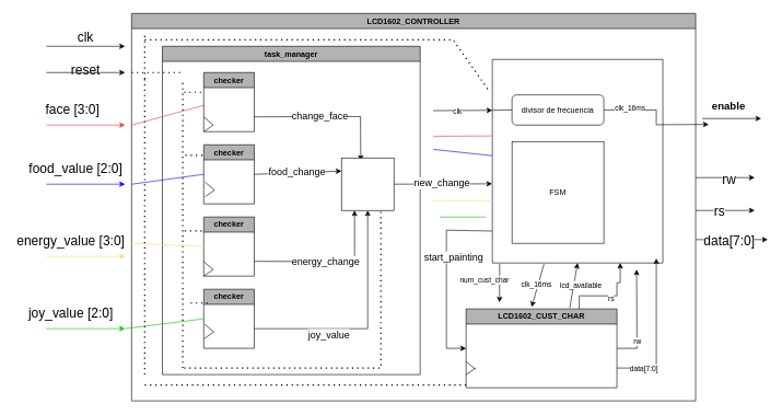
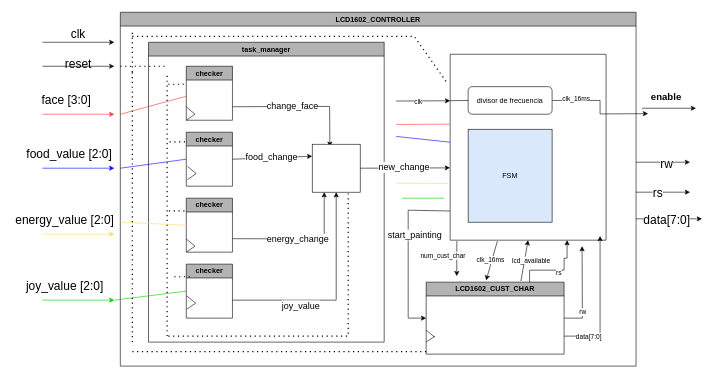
  <mxCell id="0" />
  <mxCell id="1" parent="0" />
  <mxCell id="2" value="LCD1602_CONTROLLER" style="swimlane;whiteSpace=wrap;html=1;fillColor=#B3B3B3;" vertex="1" parent="1"><mxGeometry x="200" y="20" width="860" height="590" as="geometry" /></mxCell>
  <mxCell id="3" value="task_manager" style="swimlane;whiteSpace=wrap;html=1;startSize=23;fillColor=#B3B3B3;" vertex="1" parent="2"><mxGeometry x="47" y="50" width="393" height="500" as="geometry" /></mxCell>
  <mxCell id="4" value="checker" style="swimlane;whiteSpace=wrap;html=1;fillColor=#B3B3B3;" vertex="1" parent="3"><mxGeometry x="63" y="40" width="77" height="90" as="geometry" /></mxCell>
  <mxCell id="5" value="" style="endArrow=none;html=1;rounded=0;exitX=0;exitY=1;exitDx=0;exitDy=0;" edge="1" parent="3" source="4"><mxGeometry width="50" height="50" relative="1" as="geometry"><mxPoint x="147.5" y="150" as="sourcePoint" /><mxPoint x="77.5" y="120" as="targetPoint" /></mxGeometry></mxCell>
  <mxCell id="6" value="" style="endArrow=none;html=1;rounded=0;exitX=0;exitY=0.75;exitDx=0;exitDy=0;" edge="1" parent="3" source="4"><mxGeometry width="50" height="50" relative="1" as="geometry"><mxPoint x="67.5" y="110" as="sourcePoint" /><mxPoint x="77.5" y="120" as="targetPoint" /></mxGeometry></mxCell>
  <mxCell id="7" value="" style="endArrow=none;dashed=1;html=1;dashPattern=1 3;strokeWidth=2;rounded=0;" edge="1" parent="3"><mxGeometry width="50" height="50" relative="1" as="geometry"><mxPoint x="31" y="490" as="sourcePoint" /><mxPoint x="31" y="50" as="targetPoint" /></mxGeometry></mxCell>
  <mxCell id="8" value="" style="endArrow=classic;html=1;rounded=0;exitX=1;exitY=0.75;exitDx=0;exitDy=0;entryX=0.368;entryY=0.055;entryDx=0;entryDy=0;entryPerimeter=0;" edge="1" parent="3" source="4" target="10"><mxGeometry width="50" height="50" relative="1" as="geometry"><mxPoint x="135" y="90" as="sourcePoint" /><mxPoint x="218" y="155" as="targetPoint" /><Array as="points"><mxPoint x="253" y="107" /><mxPoint x="302" y="107" /></Array></mxGeometry></mxCell>
  <mxCell id="9" value="change_face" style="edgeLabel;html=1;align=center;verticalAlign=middle;resizable=0;points=[];fontSize=15;" vertex="1" connectable="0" parent="8"><mxGeometry x="-0.019" y="-1" relative="1" as="geometry"><mxPoint x="-13" y="-3" as="offset" /></mxGeometry></mxCell>
  <mxCell id="10" value="" style="whiteSpace=wrap;html=1;aspect=fixed;" vertex="1" parent="3"><mxGeometry x="273" y="170" width="80" height="80" as="geometry" /></mxCell>
  <mxCell id="11" value="checker" style="swimlane;whiteSpace=wrap;html=1;startSize=23;fillColor=#B3B3B3;" vertex="1" parent="3"><mxGeometry x="63" y="150" width="77" height="90" as="geometry" /></mxCell>
  <mxCell id="12" value="checker" style="swimlane;whiteSpace=wrap;html=1;startSize=23;fillColor=#B3B3B3;" vertex="1" parent="3"><mxGeometry x="63" y="260" width="77" height="90" as="geometry" /></mxCell>
  <mxCell id="13" value="" style="endArrow=none;html=1;rounded=0;exitX=0;exitY=1;exitDx=0;exitDy=0;" edge="1" parent="12"><mxGeometry width="50" height="50" relative="1" as="geometry"><mxPoint y="90" as="sourcePoint" /><mxPoint x="14.5" y="80" as="targetPoint" /></mxGeometry></mxCell>
  <mxCell id="14" value="" style="endArrow=none;html=1;rounded=0;exitX=0;exitY=0.75;exitDx=0;exitDy=0;" edge="1" parent="12"><mxGeometry width="50" height="50" relative="1" as="geometry"><mxPoint y="68" as="sourcePoint" /><mxPoint x="14.5" y="80" as="targetPoint" /></mxGeometry></mxCell>
  <mxCell id="15" value="checker" style="swimlane;whiteSpace=wrap;html=1;startSize=23;fillColor=#B3B3B3;" vertex="1" parent="3"><mxGeometry x="63" y="370" width="77" height="90" as="geometry" /></mxCell>
  <mxCell id="16" value="" style="endArrow=classic;html=1;rounded=0;exitX=1;exitY=0.5;exitDx=0;exitDy=0;entryX=0;entryY=0.25;entryDx=0;entryDy=0;" edge="1" parent="3" source="11" target="10"><mxGeometry width="50" height="50" relative="1" as="geometry"><mxPoint x="473" y="160" as="sourcePoint" /><mxPoint x="523" y="110" as="targetPoint" /></mxGeometry></mxCell>
  <mxCell id="17" value="food_change" style="edgeLabel;html=1;align=center;verticalAlign=middle;resizable=0;points=[];fontSize=15;" vertex="1" connectable="0" parent="16"><mxGeometry x="-0.283" y="-4" relative="1" as="geometry"><mxPoint x="16" y="-7" as="offset" /></mxGeometry></mxCell>
  <mxCell id="18" value="" style="endArrow=classic;html=1;rounded=0;exitX=1;exitY=0.75;exitDx=0;exitDy=0;entryX=0.25;entryY=1;entryDx=0;entryDy=0;" edge="1" parent="3" source="12" target="10"><mxGeometry width="50" height="50" relative="1" as="geometry"><mxPoint x="473" y="160" as="sourcePoint" /><mxPoint x="293" y="300" as="targetPoint" /><Array as="points"><mxPoint x="293" y="328" /></Array></mxGeometry></mxCell>
  <mxCell id="19" value="energy_change" style="edgeLabel;html=1;align=center;verticalAlign=middle;resizable=0;points=[];fontSize=15;" vertex="1" connectable="0" parent="18"><mxGeometry x="-0.054" relative="1" as="geometry"><mxPoint as="offset" /></mxGeometry></mxCell>
  <mxCell id="20" value="" style="endArrow=classic;html=1;rounded=0;entryX=0.5;entryY=1;entryDx=0;entryDy=0;" edge="1" parent="3" target="10"><mxGeometry width="50" height="50" relative="1" as="geometry"><mxPoint x="140" y="430" as="sourcePoint" /><mxPoint x="190" y="380" as="targetPoint" /><Array as="points"><mxPoint x="313" y="430" /></Array></mxGeometry></mxCell>
  <mxCell id="21" value="joy_value" style="edgeLabel;html=1;align=center;verticalAlign=middle;resizable=0;points=[];fontSize=15;" vertex="1" connectable="0" parent="20"><mxGeometry x="0.162" y="-5" relative="1" as="geometry"><mxPoint x="-65" y="40" as="offset" /></mxGeometry></mxCell>
  <mxCell id="22" value="" style="endArrow=none;dashed=1;html=1;dashPattern=1 3;strokeWidth=2;rounded=0;entryX=0.75;entryY=1;entryDx=0;entryDy=0;" edge="1" parent="3" target="10"><mxGeometry width="50" height="50" relative="1" as="geometry"><mxPoint x="33" y="490" as="sourcePoint" /><mxPoint x="333" y="400" as="targetPoint" /><Array as="points"><mxPoint x="333" y="490" /></Array></mxGeometry></mxCell>
  <mxCell id="23" value="" style="endArrow=classic;html=1;rounded=0;entryX=0;entryY=0.25;entryDx=0;entryDy=0;" edge="1" parent="2" target="25"><mxGeometry width="50" height="50" relative="1" as="geometry"><mxPoint x="460" y="148" as="sourcePoint" /><mxPoint x="540" y="50" as="targetPoint" /></mxGeometry></mxCell>
  <mxCell id="24" value="clk" style="edgeLabel;html=1;align=center;verticalAlign=middle;resizable=0;points=[];" vertex="1" connectable="0" parent="23"><mxGeometry x="-0.199" y="-1" relative="1" as="geometry"><mxPoint as="offset" /></mxGeometry></mxCell>
  <mxCell id="25" value="" style="swimlane;startSize=0;" vertex="1" parent="2"><mxGeometry x="550" y="70" width="260" height="310" as="geometry" /></mxCell>
  <mxCell id="26" style="edgeStyle=orthogonalEdgeStyle;rounded=0;orthogonalLoop=1;jettySize=auto;html=1;" edge="1" parent="25" source="28"><mxGeometry relative="1" as="geometry"><mxPoint x="330" y="99" as="targetPoint" /></mxGeometry></mxCell>
  <mxCell id="27" value="clk_16ms" style="edgeLabel;html=1;align=center;verticalAlign=middle;resizable=0;points=[];" vertex="1" connectable="0" parent="26"><mxGeometry x="-0.577" y="4" relative="1" as="geometry"><mxPoint as="offset" /></mxGeometry></mxCell>
  <mxCell id="28" value="divisor de frecuencia" style="whiteSpace=wrap;html=1;rounded=1;" vertex="1" parent="25"><mxGeometry x="30" y="54" width="140" height="46" as="geometry" /></mxCell>
- <mxCell id="29" value="FSM" style="rounded=0;whiteSpace=wrap;html=1;" vertex="1" parent="25"><mxGeometry x="30" y="125" width="140" height="155" as="geometry" /></mxCell>
+ <mxCell id="29" value="FSM" style="rounded=0;whiteSpace=wrap;html=1;fillColor=#dae8fc;" vertex="1" parent="25"><mxGeometry x="30" y="125" width="140" height="155" as="geometry" /></mxCell>
  <mxCell id="30" value="" style="endArrow=none;html=1;rounded=0;exitX=0;exitY=0.5;exitDx=0;exitDy=0;entryX=0;entryY=0.25;entryDx=0;entryDy=0;" edge="1" parent="25" source="28" target="25"><mxGeometry width="50" height="50" relative="1" as="geometry"><mxPoint x="-190" y="330" as="sourcePoint" /><mxPoint x="-140" y="280" as="targetPoint" /></mxGeometry></mxCell>
  <mxCell id="31" value="" style="endArrow=classic;html=1;rounded=0;exitX=0.043;exitY=1.005;exitDx=0;exitDy=0;exitPerimeter=0;" edge="1" parent="2" source="25"><mxGeometry width="50" height="50" relative="1" as="geometry"><mxPoint x="500" y="314" as="sourcePoint" /><mxPoint x="561" y="440" as="targetPoint" /></mxGeometry></mxCell>
  <mxCell id="32" value="num_cust_char" style="edgeLabel;html=1;align=center;verticalAlign=middle;resizable=0;points=[];" vertex="1" connectable="0" parent="31"><mxGeometry x="-0.03" y="-1" relative="1" as="geometry"><mxPoint x="-23" y="-4" as="offset" /></mxGeometry></mxCell>
  <mxCell id="33" value="" style="endArrow=classic;html=1;rounded=0;exitX=0.303;exitY=1.005;exitDx=0;exitDy=0;exitPerimeter=0;entryX=0.064;entryY=-0.12;entryDx=0;entryDy=0;entryPerimeter=0;" edge="1" parent="2" source="25"><mxGeometry width="50" height="50" relative="1" as="geometry"><mxPoint x="610" y="370" as="sourcePoint" /><mxPoint x="610" y="447" as="targetPoint" /></mxGeometry></mxCell>
  <mxCell id="34" value="face" style="edgeLabel;html=1;align=center;verticalAlign=middle;resizable=0;points=[];" vertex="1" connectable="0" parent="33"><mxGeometry x="-0.03" y="-1" relative="1" as="geometry"><mxPoint as="offset" /></mxGeometry></mxCell>
  <mxCell id="35" value="clk_16ms" style="edgeLabel;html=1;align=center;verticalAlign=middle;resizable=0;points=[];" vertex="1" connectable="0" parent="33"><mxGeometry x="-0.018" y="-3" relative="1" as="geometry"><mxPoint as="offset" /></mxGeometry></mxCell>
  <mxCell id="36" style="edgeStyle=orthogonalEdgeStyle;rounded=0;orthogonalLoop=1;jettySize=auto;html=1;" edge="1" parent="2" source="40"><mxGeometry relative="1" as="geometry"><mxPoint x="770" y="390" as="targetPoint" /></mxGeometry></mxCell>
  <mxCell id="37" value="rw" style="edgeLabel;html=1;align=center;verticalAlign=middle;resizable=0;points=[];" vertex="1" connectable="0" parent="36"><mxGeometry x="-0.456" relative="1" as="geometry"><mxPoint as="offset" /></mxGeometry></mxCell>
  <mxCell id="38" style="edgeStyle=orthogonalEdgeStyle;rounded=0;orthogonalLoop=1;jettySize=auto;html=1;exitX=0.75;exitY=0;exitDx=0;exitDy=0;entryX=0.75;entryY=1;entryDx=0;entryDy=0;" edge="1" parent="2" source="40" target="25"><mxGeometry relative="1" as="geometry"><Array as="points"><mxPoint x="683" y="430" /><mxPoint x="740" y="430" /><mxPoint x="740" y="410" /><mxPoint x="745" y="410" /></Array></mxGeometry></mxCell>
  <mxCell id="39" value="rs" style="edgeLabel;html=1;align=center;verticalAlign=middle;resizable=0;points=[];" vertex="1" connectable="0" parent="38"><mxGeometry x="0.029" y="-3" relative="1" as="geometry"><mxPoint as="offset" /></mxGeometry></mxCell>
  <mxCell id="40" value="&lt;span style=&quot;text-wrap: nowrap;&quot;&gt;LCD1602_CUST_CHAR&lt;/span&gt;" style="swimlane;whiteSpace=wrap;html=1;fillColor=#B3B3B3;" vertex="1" parent="2"><mxGeometry x="510" y="450" width="230" height="120" as="geometry" /></mxCell>
  <mxCell id="41" value="" style="endArrow=none;html=1;rounded=0;exitX=0;exitY=1;exitDx=0;exitDy=0;" edge="1" parent="40"><mxGeometry width="50" height="50" relative="1" as="geometry"><mxPoint y="100" as="sourcePoint" /><mxPoint x="14.5" y="90" as="targetPoint" /></mxGeometry></mxCell>
  <mxCell id="42" value="" style="endArrow=none;html=1;rounded=0;exitX=0;exitY=0.75;exitDx=0;exitDy=0;" edge="1" parent="40"><mxGeometry width="50" height="50" relative="1" as="geometry"><mxPoint y="80" as="sourcePoint" /><mxPoint x="14.5" y="92" as="targetPoint" /></mxGeometry></mxCell>
  <mxCell id="43" value="" style="endArrow=classic;html=1;rounded=0;exitX=-0.001;exitY=0.843;exitDx=0;exitDy=0;entryX=0;entryY=0.5;entryDx=0;entryDy=0;exitPerimeter=0;" edge="1" parent="2" source="25" target="40"><mxGeometry width="50" height="50" relative="1" as="geometry"><mxPoint x="510" y="290" as="sourcePoint" /><mxPoint x="480" y="470" as="targetPoint" /><Array as="points"><mxPoint x="480" y="330" /><mxPoint x="480" y="450" /><mxPoint x="480" y="510" /></Array></mxGeometry></mxCell>
  <mxCell id="44" value="start_painting" style="edgeLabel;html=1;align=center;verticalAlign=middle;resizable=0;points=[];fontSize=15;" vertex="1" connectable="0" parent="43"><mxGeometry x="-0.018" y="-2" relative="1" as="geometry"><mxPoint x="12" y="-27" as="offset" /></mxGeometry></mxCell>
  <mxCell id="45" value="" style="endArrow=classic;html=1;rounded=0;entryX=0.5;entryY=1;entryDx=0;entryDy=0;exitX=0.687;exitY=-0.014;exitDx=0;exitDy=0;exitPerimeter=0;" edge="1" parent="2" source="40" target="25"><mxGeometry width="50" height="50" relative="1" as="geometry"><mxPoint x="665" y="440" as="sourcePoint" /><mxPoint x="690" y="400" as="targetPoint" /></mxGeometry></mxCell>
  <mxCell id="46" value="lcd_available" style="edgeLabel;html=1;align=center;verticalAlign=middle;resizable=0;points=[];" vertex="1" connectable="0" parent="45"><mxGeometry x="0.004" y="2" relative="1" as="geometry"><mxPoint x="12" as="offset" /></mxGeometry></mxCell>
  <mxCell id="47" value="" style="endArrow=none;dashed=1;html=1;dashPattern=1 3;strokeWidth=2;rounded=0;" edge="1" parent="2"><mxGeometry width="50" height="50" relative="1" as="geometry"><mxPoint x="20" y="566" as="sourcePoint" /><mxPoint x="510" y="566" as="targetPoint" /></mxGeometry></mxCell>
  <mxCell id="48" value="" style="endArrow=none;dashed=1;html=1;dashPattern=1 3;strokeWidth=2;rounded=0;" edge="1" parent="2"><mxGeometry width="50" height="50" relative="1" as="geometry"><mxPoint x="20" y="100" as="sourcePoint" /><mxPoint x="20" y="30" as="targetPoint" /></mxGeometry></mxCell>
  <mxCell id="49" value="" style="endArrow=none;dashed=1;html=1;dashPattern=1 3;strokeWidth=2;rounded=0;entryX=-0.014;entryY=0.161;entryDx=0;entryDy=0;entryPerimeter=0;" edge="1" parent="2" target="25"><mxGeometry width="50" height="50" relative="1" as="geometry"><mxPoint x="20" y="40" as="sourcePoint" /><mxPoint x="70" as="targetPoint" /><Array as="points"><mxPoint x="320" y="40" /><mxPoint x="490" y="40" /></Array></mxGeometry></mxCell>
  <mxCell id="50" value="" style="endArrow=none;html=1;rounded=0;strokeColor=#FF3333;entryX=-0.004;entryY=0.376;entryDx=0;entryDy=0;entryPerimeter=0;" edge="1" parent="2" target="25"><mxGeometry width="50" height="50" relative="1" as="geometry"><mxPoint x="460" y="187" as="sourcePoint" /><mxPoint x="533" y="170" as="targetPoint" /></mxGeometry></mxCell>
  <mxCell id="51" value="" style="endArrow=none;html=1;rounded=0;strokeColor=#FFD966;entryX=-0.014;entryY=0.695;entryDx=0;entryDy=0;entryPerimeter=0;" edge="1" parent="2" target="25"><mxGeometry width="50" height="50" relative="1" as="geometry"><mxPoint x="460" y="285" as="sourcePoint" /><mxPoint x="520" y="285" as="targetPoint" /></mxGeometry></mxCell>
  <mxCell id="52" value="" style="endArrow=classic;html=1;rounded=0;exitX=1;exitY=0.5;exitDx=0;exitDy=0;entryX=-0.001;entryY=0.611;entryDx=0;entryDy=0;entryPerimeter=0;" edge="1" parent="2" source="10" target="25"><mxGeometry width="50" height="50" relative="1" as="geometry"><mxPoint x="520" y="210" as="sourcePoint" /><mxPoint x="530" y="260" as="targetPoint" /></mxGeometry></mxCell>
  <mxCell id="53" value="new_change" style="edgeLabel;html=1;align=center;verticalAlign=middle;resizable=0;points=[];fontSize=15;" vertex="1" connectable="0" parent="52"><mxGeometry x="0.32" y="2" relative="1" as="geometry"><mxPoint x="-26" as="offset" /></mxGeometry></mxCell>
  <mxCell id="54" value="" style="endArrow=none;html=1;rounded=0;strokeColor=#00CC00;" edge="1" parent="2"><mxGeometry width="50" height="50" relative="1" as="geometry"><mxPoint x="470" y="310" as="sourcePoint" /><mxPoint x="540" y="310" as="targetPoint" /></mxGeometry></mxCell>
  <mxCell id="55" value="" style="endArrow=classic;html=1;rounded=0;" edge="1" parent="1"><mxGeometry width="50" height="50" relative="1" as="geometry"><mxPoint x="70" y="70" as="sourcePoint" /><mxPoint x="190" y="70" as="targetPoint" /></mxGeometry></mxCell>
  <mxCell id="56" value="" style="endArrow=classic;html=1;rounded=0;" edge="1" parent="1"><mxGeometry width="50" height="50" relative="1" as="geometry"><mxPoint x="70" y="110" as="sourcePoint" /><mxPoint x="190" y="110" as="targetPoint" /></mxGeometry></mxCell>
  <mxCell id="57" value="" style="endArrow=classic;html=1;rounded=0;strokeColor=#FF3333;" edge="1" parent="1"><mxGeometry width="50" height="50" relative="1" as="geometry"><mxPoint x="70" y="190" as="sourcePoint" /><mxPoint x="190" y="190" as="targetPoint" /></mxGeometry></mxCell>
  <mxCell id="58" value="" style="endArrow=classic;html=1;rounded=0;fillColor=#B5739D;strokeColor=#0000FF;" edge="1" parent="1"><mxGeometry width="50" height="50" relative="1" as="geometry"><mxPoint x="70" y="280" as="sourcePoint" /><mxPoint x="190" y="280" as="targetPoint" /></mxGeometry></mxCell>
  <mxCell id="59" value="" style="endArrow=classic;html=1;rounded=0;strokeColor=#FFD966;" edge="1" parent="1"><mxGeometry width="50" height="50" relative="1" as="geometry"><mxPoint x="70" y="390" as="sourcePoint" /><mxPoint x="190" y="390" as="targetPoint" /></mxGeometry></mxCell>
  <mxCell id="60" value="" style="endArrow=classic;html=1;rounded=0;strokeColor=#00CC00;" edge="1" parent="1"><mxGeometry width="50" height="50" relative="1" as="geometry"><mxPoint x="70" y="500" as="sourcePoint" /><mxPoint x="190" y="500" as="targetPoint" /></mxGeometry></mxCell>
  <mxCell id="61" value="reset" style="text;html=1;align=center;verticalAlign=middle;whiteSpace=wrap;rounded=0;fontSize=20;" vertex="1" parent="1"><mxGeometry x="100" y="90" width="60" height="30" as="geometry" /></mxCell>
  <mxCell id="62" value="clk" style="text;html=1;align=center;verticalAlign=middle;whiteSpace=wrap;rounded=0;fontSize=20;" vertex="1" parent="1"><mxGeometry x="100" y="40" width="60" height="30" as="geometry" /></mxCell>
  <mxCell id="63" value="face [3:0]" style="text;html=1;align=center;verticalAlign=middle;whiteSpace=wrap;rounded=0;fontSize=20;strokeColor=none;fillColor=none;" vertex="1" parent="1"><mxGeometry x="60" y="150" width="100" height="30" as="geometry" /></mxCell>
  <mxCell id="64" value="food_value [2:0]" style="text;html=1;align=center;verticalAlign=middle;whiteSpace=wrap;rounded=0;fontSize=20;strokeColor=none;fillColor=none;" vertex="1" parent="1"><mxGeometry x="40" y="240" width="150" height="30" as="geometry" /></mxCell>
- <mxCell id="65" value="energy_value [3:0]" style="text;html=1;align=center;verticalAlign=middle;whiteSpace=wrap;rounded=0;fontSize=20;strokeColor=none;fillColor=none;" vertex="1" parent="1"><mxGeometry x="20" y="350" width="175" height="30" as="geometry" /></mxCell>
+ <mxCell id="65" value="energy_value [2:0]" style="text;html=1;align=center;verticalAlign=middle;whiteSpace=wrap;rounded=0;fontSize=20;strokeColor=none;fillColor=none;" vertex="1" parent="1"><mxGeometry x="20" y="350" width="175" height="30" as="geometry" /></mxCell>
  <mxCell id="66" value="joy_value [2:0]" style="text;html=1;align=center;verticalAlign=middle;whiteSpace=wrap;rounded=0;fontSize=20;strokeColor=none;fillColor=none;" vertex="1" parent="1"><mxGeometry x="40" y="460" width="135" height="30" as="geometry" /></mxCell>
  <mxCell id="67" value="" style="endArrow=none;dashed=1;html=1;dashPattern=1 3;strokeWidth=2;rounded=0;" edge="1" parent="1"><mxGeometry width="50" height="50" relative="1" as="geometry"><mxPoint x="200" y="110" as="sourcePoint" /><mxPoint x="280" y="110" as="targetPoint" /></mxGeometry></mxCell>
  <mxCell id="68" value="" style="endArrow=none;dashed=1;html=1;dashPattern=1 3;strokeWidth=2;rounded=0;" edge="1" parent="1"><mxGeometry width="50" height="50" relative="1" as="geometry"><mxPoint x="280" y="140" as="sourcePoint" /><mxPoint x="310" y="140" as="targetPoint" /></mxGeometry></mxCell>
  <mxCell id="69" value="" style="endArrow=none;html=1;rounded=0;strokeColor=#FF3333;" edge="1" parent="1"><mxGeometry width="50" height="50" relative="1" as="geometry"><mxPoint x="200" y="190" as="sourcePoint" /><mxPoint x="310" y="160" as="targetPoint" /></mxGeometry></mxCell>
  <mxCell id="70" value="" style="endArrow=none;html=1;rounded=0;exitX=0;exitY=1;exitDx=0;exitDy=0;" edge="1" parent="1"><mxGeometry width="50" height="50" relative="1" as="geometry"><mxPoint x="312" y="299" as="sourcePoint" /><mxPoint x="326.5" y="289" as="targetPoint" /></mxGeometry></mxCell>
  <mxCell id="71" value="" style="endArrow=none;html=1;rounded=0;exitX=0;exitY=0.75;exitDx=0;exitDy=0;" edge="1" parent="1"><mxGeometry width="50" height="50" relative="1" as="geometry"><mxPoint x="312" y="277" as="sourcePoint" /><mxPoint x="326.5" y="289" as="targetPoint" /></mxGeometry></mxCell>
  <mxCell id="72" value="" style="endArrow=none;html=1;rounded=0;exitX=0;exitY=1;exitDx=0;exitDy=0;" edge="1" parent="1"><mxGeometry width="50" height="50" relative="1" as="geometry"><mxPoint x="311" y="515" as="sourcePoint" /><mxPoint x="325.5" y="505" as="targetPoint" /></mxGeometry></mxCell>
  <mxCell id="73" value="" style="endArrow=none;html=1;rounded=0;exitX=0;exitY=0.75;exitDx=0;exitDy=0;" edge="1" parent="1"><mxGeometry width="50" height="50" relative="1" as="geometry"><mxPoint x="311" y="493" as="sourcePoint" /><mxPoint x="325.5" y="505" as="targetPoint" /></mxGeometry></mxCell>
  <mxCell id="74" value="" style="endArrow=none;html=1;rounded=0;entryX=0;entryY=0.5;entryDx=0;entryDy=0;strokeColor=#0000FF;" edge="1" parent="1" target="11"><mxGeometry width="50" height="50" relative="1" as="geometry"><mxPoint x="200" y="280" as="sourcePoint" /><mxPoint x="760" y="320" as="targetPoint" /></mxGeometry></mxCell>
  <mxCell id="75" value="" style="endArrow=none;html=1;rounded=0;entryX=0;entryY=0.5;entryDx=0;entryDy=0;strokeColor=#FFD966;" edge="1" parent="1" target="12"><mxGeometry width="50" height="50" relative="1" as="geometry"><mxPoint x="200" y="370" as="sourcePoint" /><mxPoint x="760" y="320" as="targetPoint" /></mxGeometry></mxCell>
  <mxCell id="76" value="" style="endArrow=none;html=1;rounded=0;entryX=0;entryY=0.5;entryDx=0;entryDy=0;strokeColor=#00CC00;" edge="1" parent="1" target="15"><mxGeometry width="50" height="50" relative="1" as="geometry"><mxPoint x="190" y="500" as="sourcePoint" /><mxPoint x="390" y="320" as="targetPoint" /></mxGeometry></mxCell>
  <mxCell id="77" value="" style="endArrow=classic;html=1;rounded=0;" edge="1" parent="1"><mxGeometry width="50" height="50" relative="1" as="geometry"><mxPoint x="1060" y="320" as="sourcePoint" /><mxPoint x="1150" y="320" as="targetPoint" /></mxGeometry></mxCell>
  <mxCell id="78" value="rs" style="edgeLabel;html=1;align=center;verticalAlign=middle;resizable=0;points=[];fontSize=20;" vertex="1" connectable="0" parent="77"><mxGeometry x="-0.218" y="1" relative="1" as="geometry"><mxPoint as="offset" /></mxGeometry></mxCell>
  <mxCell id="79" value="" style="endArrow=classic;html=1;rounded=0;" edge="1" parent="1"><mxGeometry width="50" height="50" relative="1" as="geometry"><mxPoint x="1060" y="270" as="sourcePoint" /><mxPoint x="1150" y="270" as="targetPoint" /></mxGeometry></mxCell>
  <mxCell id="80" value="rw" style="edgeLabel;html=1;align=center;verticalAlign=middle;resizable=0;points=[];fontSize=20;" vertex="1" connectable="0" parent="79"><mxGeometry x="-0.271" y="-1" relative="1" as="geometry"><mxPoint x="17" as="offset" /></mxGeometry></mxCell>
  <mxCell id="81" value="" style="endArrow=classic;html=1;rounded=0;" edge="1" parent="1"><mxGeometry width="50" height="50" relative="1" as="geometry"><mxPoint x="1060" y="364.41" as="sourcePoint" /><mxPoint x="1170" y="364.41" as="targetPoint" /></mxGeometry></mxCell>
  <mxCell id="82" value="data[7:0]" style="edgeLabel;html=1;align=center;verticalAlign=middle;resizable=0;points=[];fontSize=20;" vertex="1" connectable="0" parent="81"><mxGeometry x="-0.166" y="4" relative="1" as="geometry"><mxPoint x="4" y="5" as="offset" /></mxGeometry></mxCell>
  <mxCell id="83" value="" style="endArrow=classic;html=1;rounded=0;" edge="1" parent="1"><mxGeometry width="50" height="50" relative="1" as="geometry"><mxPoint x="1070" y="180" as="sourcePoint" /><mxPoint x="1160" y="180" as="targetPoint" /></mxGeometry></mxCell>
  <mxCell id="84" value="enable" style="edgeLabel;html=1;align=center;verticalAlign=middle;resizable=0;points=[];fontStyle=1;fontSize=16;" vertex="1" connectable="0" parent="83"><mxGeometry x="-0.037" relative="1" as="geometry"><mxPoint x="-4" y="-20" as="offset" /></mxGeometry></mxCell>
  <mxCell id="85" value="" style="endArrow=classic;html=1;rounded=0;" edge="1" parent="1"><mxGeometry width="50" height="50" relative="1" as="geometry"><mxPoint x="940" y="560" as="sourcePoint" /><mxPoint x="1000" y="393" as="targetPoint" /><Array as="points"><mxPoint x="1000" y="560" /></Array></mxGeometry></mxCell>
  <mxCell id="86" value="data[7:0]" style="edgeLabel;html=1;align=center;verticalAlign=middle;resizable=0;points=[];" vertex="1" connectable="0" parent="85"><mxGeometry x="-0.779" y="1" relative="1" as="geometry"><mxPoint x="15" y="1" as="offset" /></mxGeometry></mxCell>
  <mxCell id="87" value="" style="endArrow=none;dashed=1;html=1;dashPattern=1 3;strokeWidth=2;rounded=0;" edge="1" parent="1"><mxGeometry width="50" height="50" relative="1" as="geometry"><mxPoint x="220" y="570" as="sourcePoint" /><mxPoint x="220" y="120" as="targetPoint" /></mxGeometry></mxCell>
  <mxCell id="88" value="" style="endArrow=none;dashed=1;html=1;dashPattern=1 3;strokeWidth=2;rounded=0;" edge="1" parent="1"><mxGeometry width="50" height="50" relative="1" as="geometry"><mxPoint x="282" y="236" as="sourcePoint" /><mxPoint x="312" y="236" as="targetPoint" /></mxGeometry></mxCell>
  <mxCell id="89" value="" style="endArrow=none;dashed=1;html=1;dashPattern=1 3;strokeWidth=2;rounded=0;" edge="1" parent="1"><mxGeometry width="50" height="50" relative="1" as="geometry"><mxPoint x="281" y="351" as="sourcePoint" /><mxPoint x="311" y="351" as="targetPoint" /></mxGeometry></mxCell>
  <mxCell id="90" value="" style="endArrow=none;dashed=1;html=1;dashPattern=1 3;strokeWidth=2;rounded=0;" edge="1" parent="1"><mxGeometry width="50" height="50" relative="1" as="geometry"><mxPoint x="290" y="461" as="sourcePoint" /><mxPoint x="320" y="461" as="targetPoint" /></mxGeometry></mxCell>
  <mxCell id="91" value="" style="endArrow=none;html=1;rounded=0;strokeColor=#0000FF;exitX=-0.001;exitY=0.473;exitDx=0;exitDy=0;exitPerimeter=0;" edge="1" parent="1" source="25"><mxGeometry width="50" height="50" relative="1" as="geometry"><mxPoint x="210" y="290" as="sourcePoint" /><mxPoint x="660" y="227" as="targetPoint" /><Array as="points" /></mxGeometry></mxCell>
